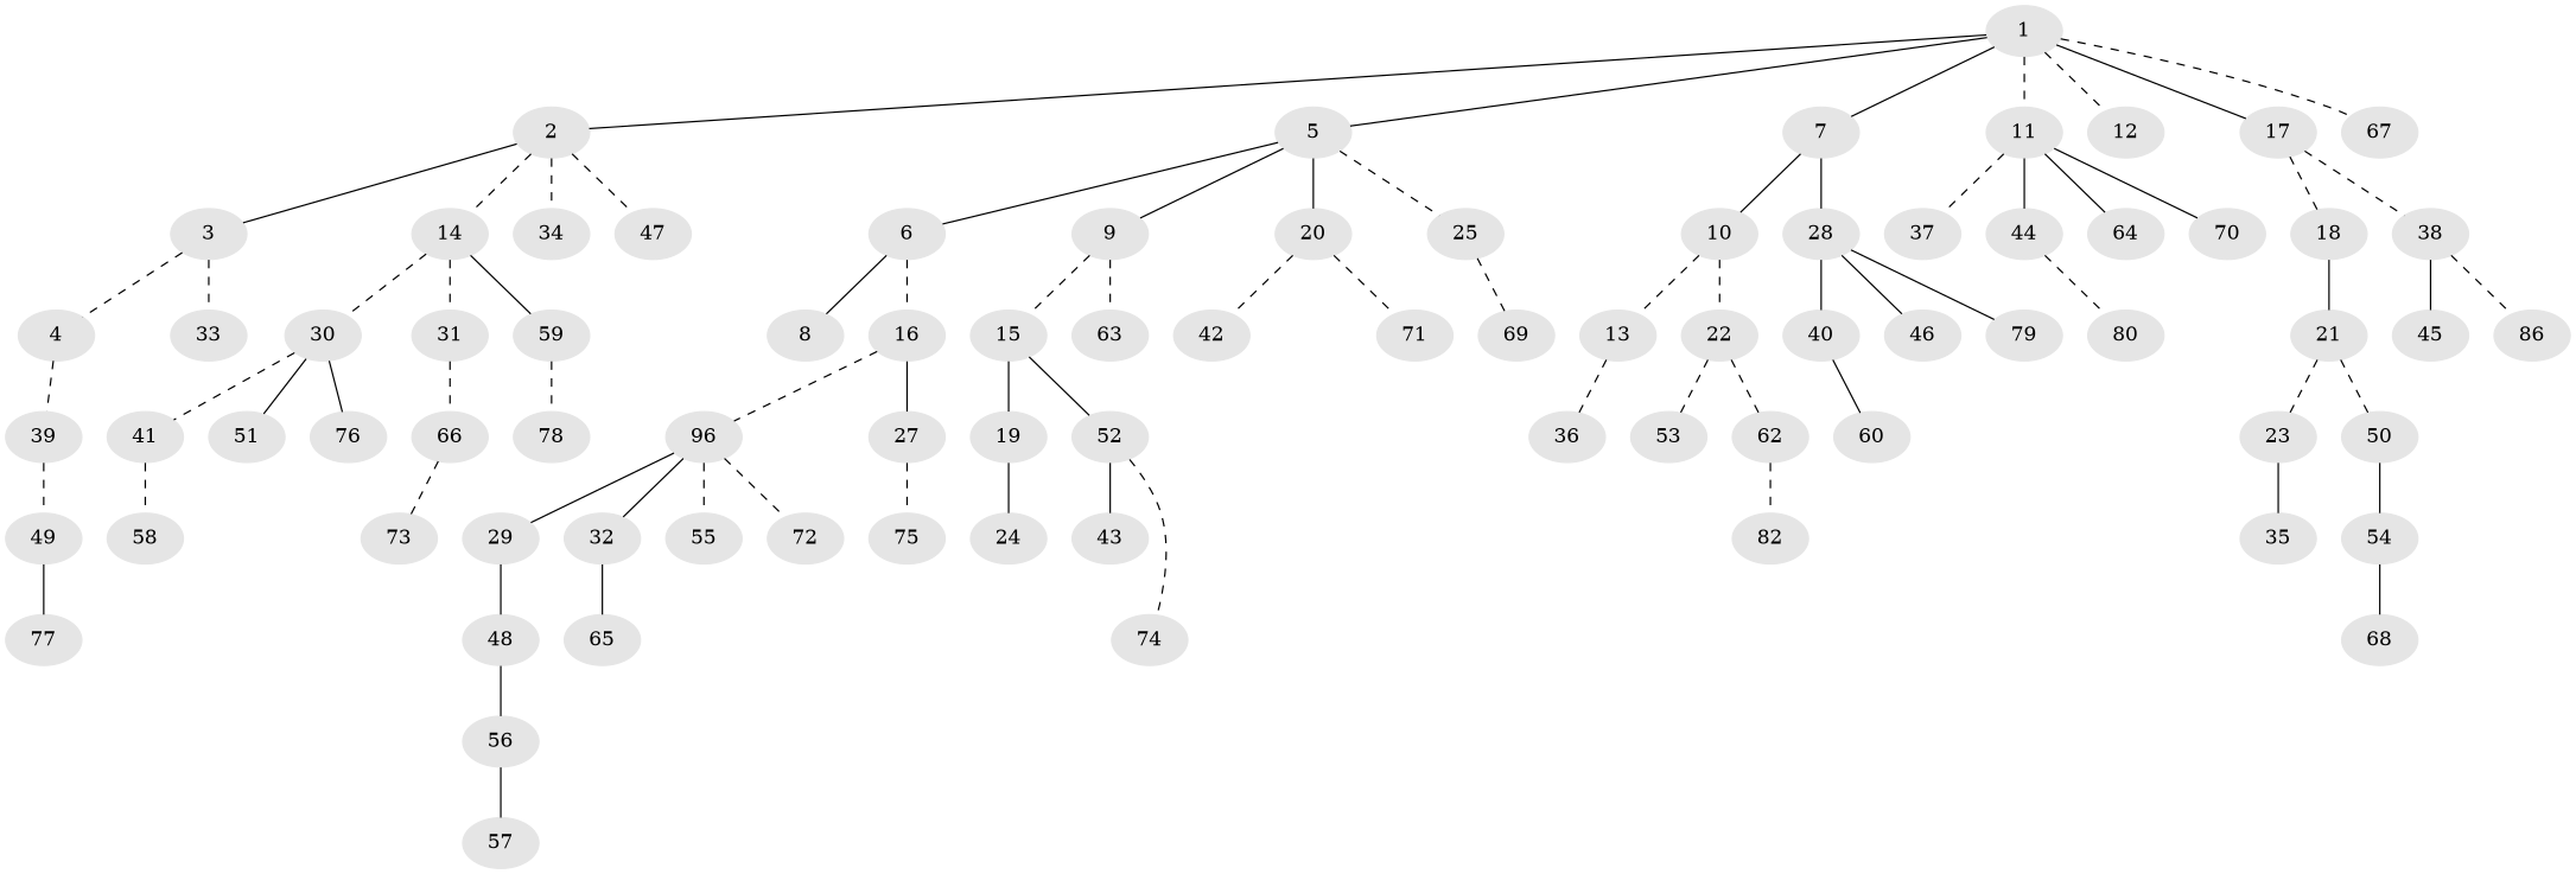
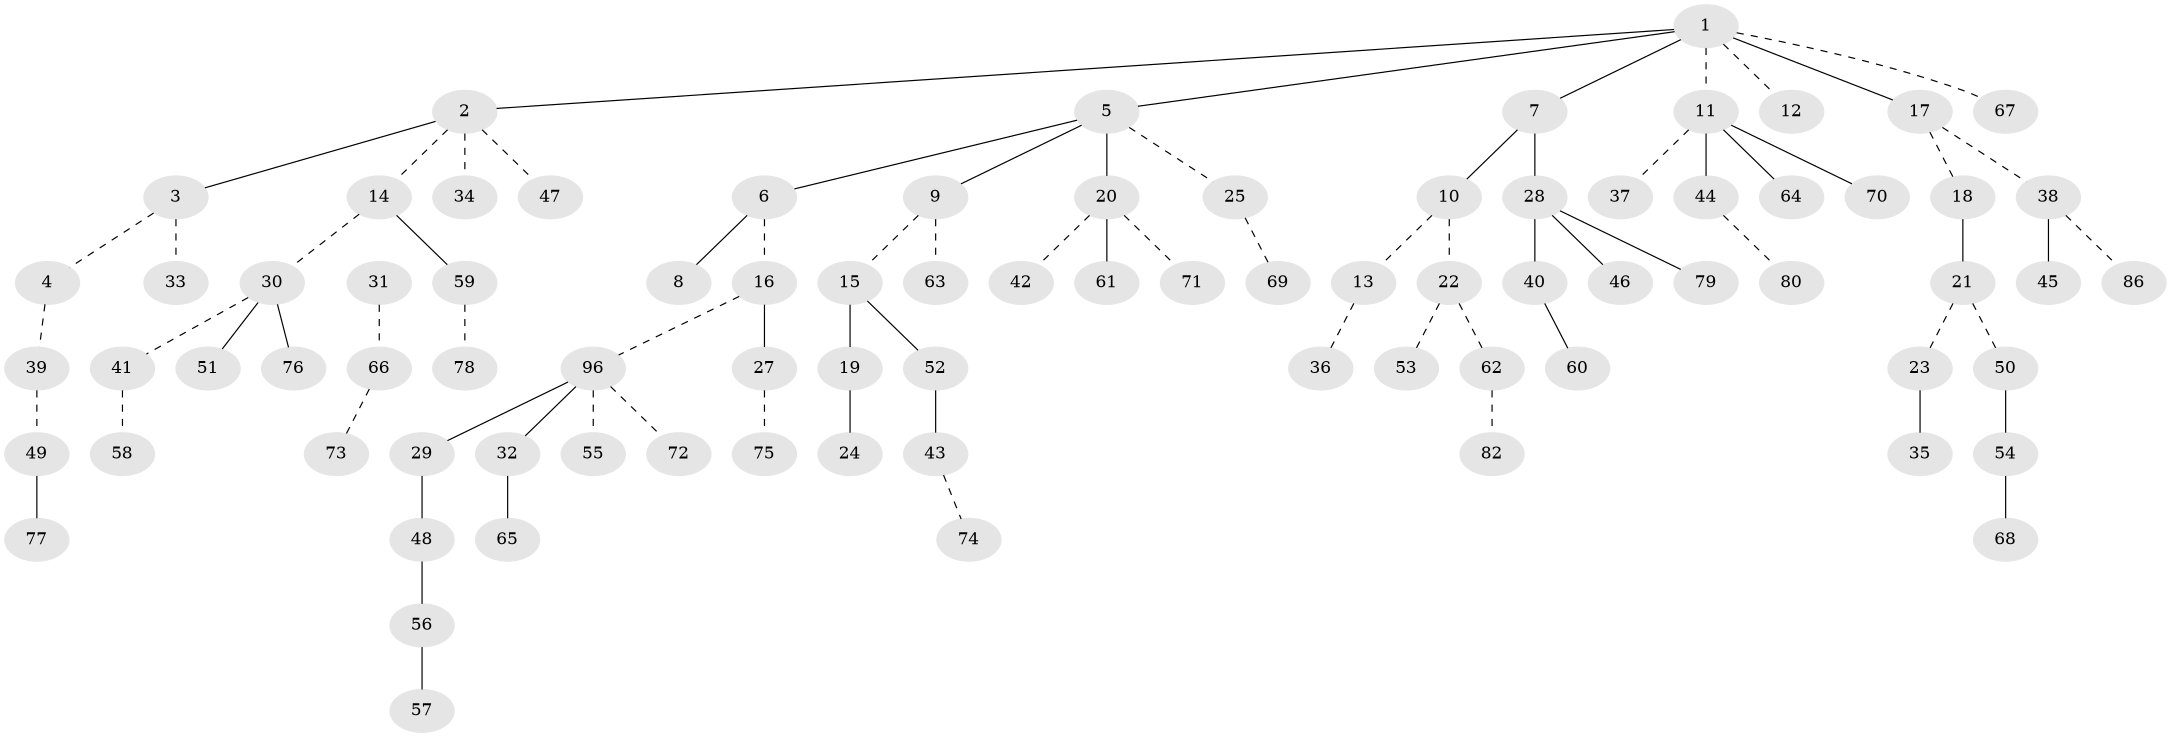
  graph {
    node [color=gray90 style=filled]
    edge [style=dashed]
    1
    2
    5
    7
    11
    12
    17
    67
    3
    14
    34
    47
    6
    9
    20
    25
    10
    28
    37
    44
    64
    70
    18
    38
    4
    33
    30
    31
    59
    39
    49
    8
    16
    15
    63
    42
+   61
    71
    69
    n40 [label=96]
    27
    13
    22
    40
    46
    79
    19
    52
    36
    53
    62
    80
    41
    51
    76
    66
    78
    24
    43
    29
    32
    55
    72
    75
    21
    45
    n67 [label=86]
    23
    50
    74
    35
    54
    82
    48
    65
    60
    56
    58
    73
    77
    57
    68
    1 -- 2 [style=solid]
    1 -- 5 [style=solid]
    1 -- 7 [style=solid]
    1 -- 11
    1 -- 12
    1 -- 17 [style=solid]
    1 -- 67
    2 -- 3 [style=solid]
    2 -- 14
    2 -- 34
    2 -- 47
    5 -- 6 [style=solid]
    5 -- 9 [style=solid]
    5 -- 20 [style=solid]
    5 -- 25
    7 -- 10 [style=solid]
    7 -- 28 [style=solid]
    11 -- 37
    11 -- 44 [style=solid]
    11 -- 64 [style=solid]
    11 -- 70 [style=solid]
    17 -- 18
    17 -- 38
    3 -- 4
    3 -- 33
    14 -- 30
-   14 -- 31
    14 -- 59 [style=solid]
    6 -- 8 [style=solid]
    6 -- 16
    9 -- 15
    9 -- 63
    20 -- 42
+   20 -- 61 [style=solid]
    20 -- 71
    25 -- 69
    10 -- 13
    10 -- 22
    28 -- 40 [style=solid]
    28 -- 46 [style=solid]
    28 -- 79 [style=solid]
    44 -- 80
    18 -- 21 [style=solid]
    38 -- 45 [style=solid]
    38 -- n67
    4 -- 39
    30 -- 41
    30 -- 51 [style=solid]
    30 -- 76 [style=solid]
    31 -- 66
    59 -- 78
    39 -- 49
    49 -- 77 [style=solid]
    16 -- n40
    16 -- 27 [style=solid]
    15 -- 19 [style=solid]
    15 -- 52 [style=solid]
    n40 -- 29 [style=solid]
    n40 -- 32 [style=solid]
    n40 -- 55
    n40 -- 72
    27 -- 75
    13 -- 36
    22 -- 53
    22 -- 62
    40 -- 60 [style=solid]
    19 -- 24 [style=solid]
    52 -- 43 [style=solid]
    62 -- 82
    41 -- 58
    66 -- 73
-   52 -- 74
+   43 -- 74
    29 -- 48 [style=solid]
    32 -- 65 [style=solid]
    21 -- 23
    21 -- 50
    23 -- 35 [style=solid]
    50 -- 54 [style=solid]
    54 -- 68 [style=solid]
    48 -- 56 [style=solid]
    56 -- 57 [style=solid]
  }
